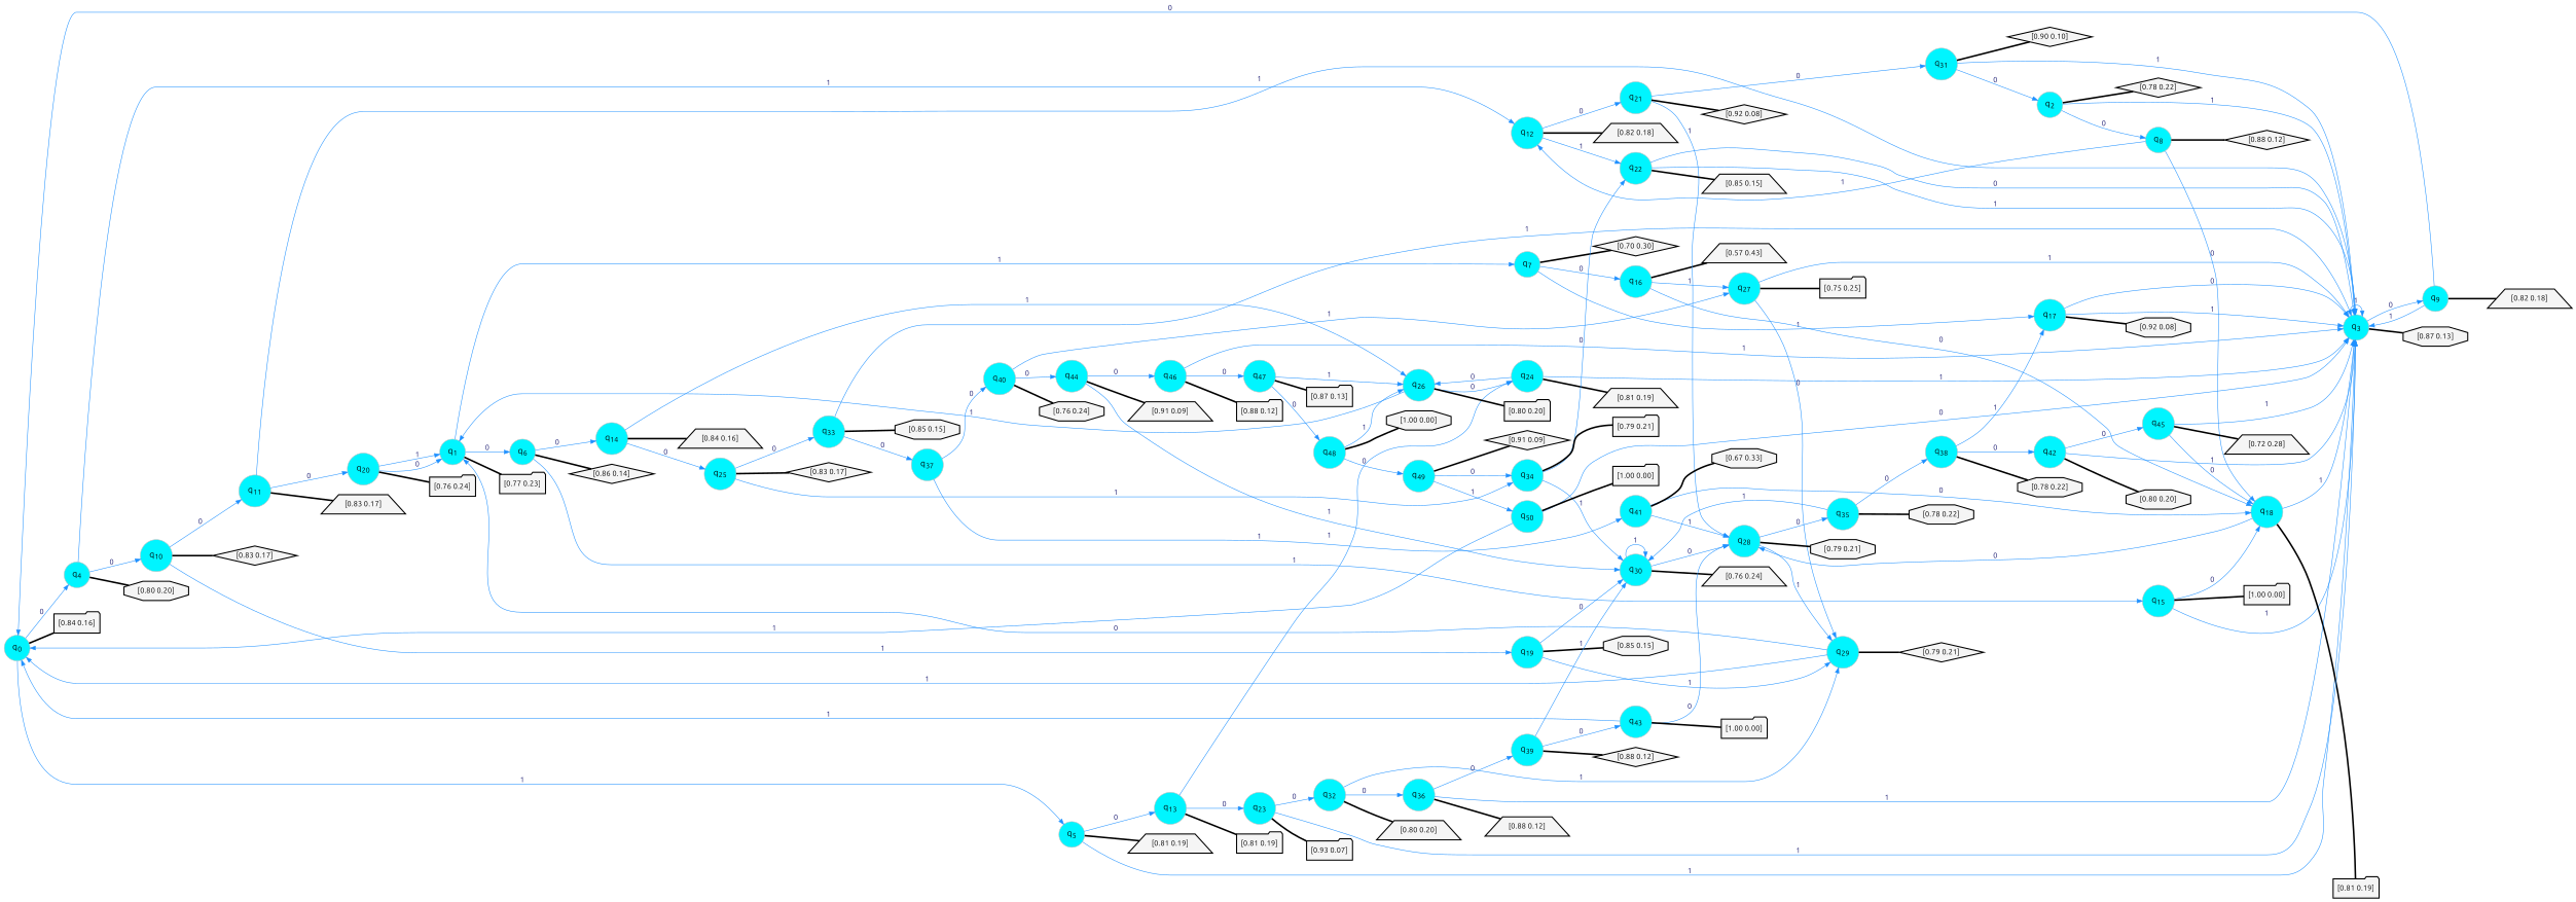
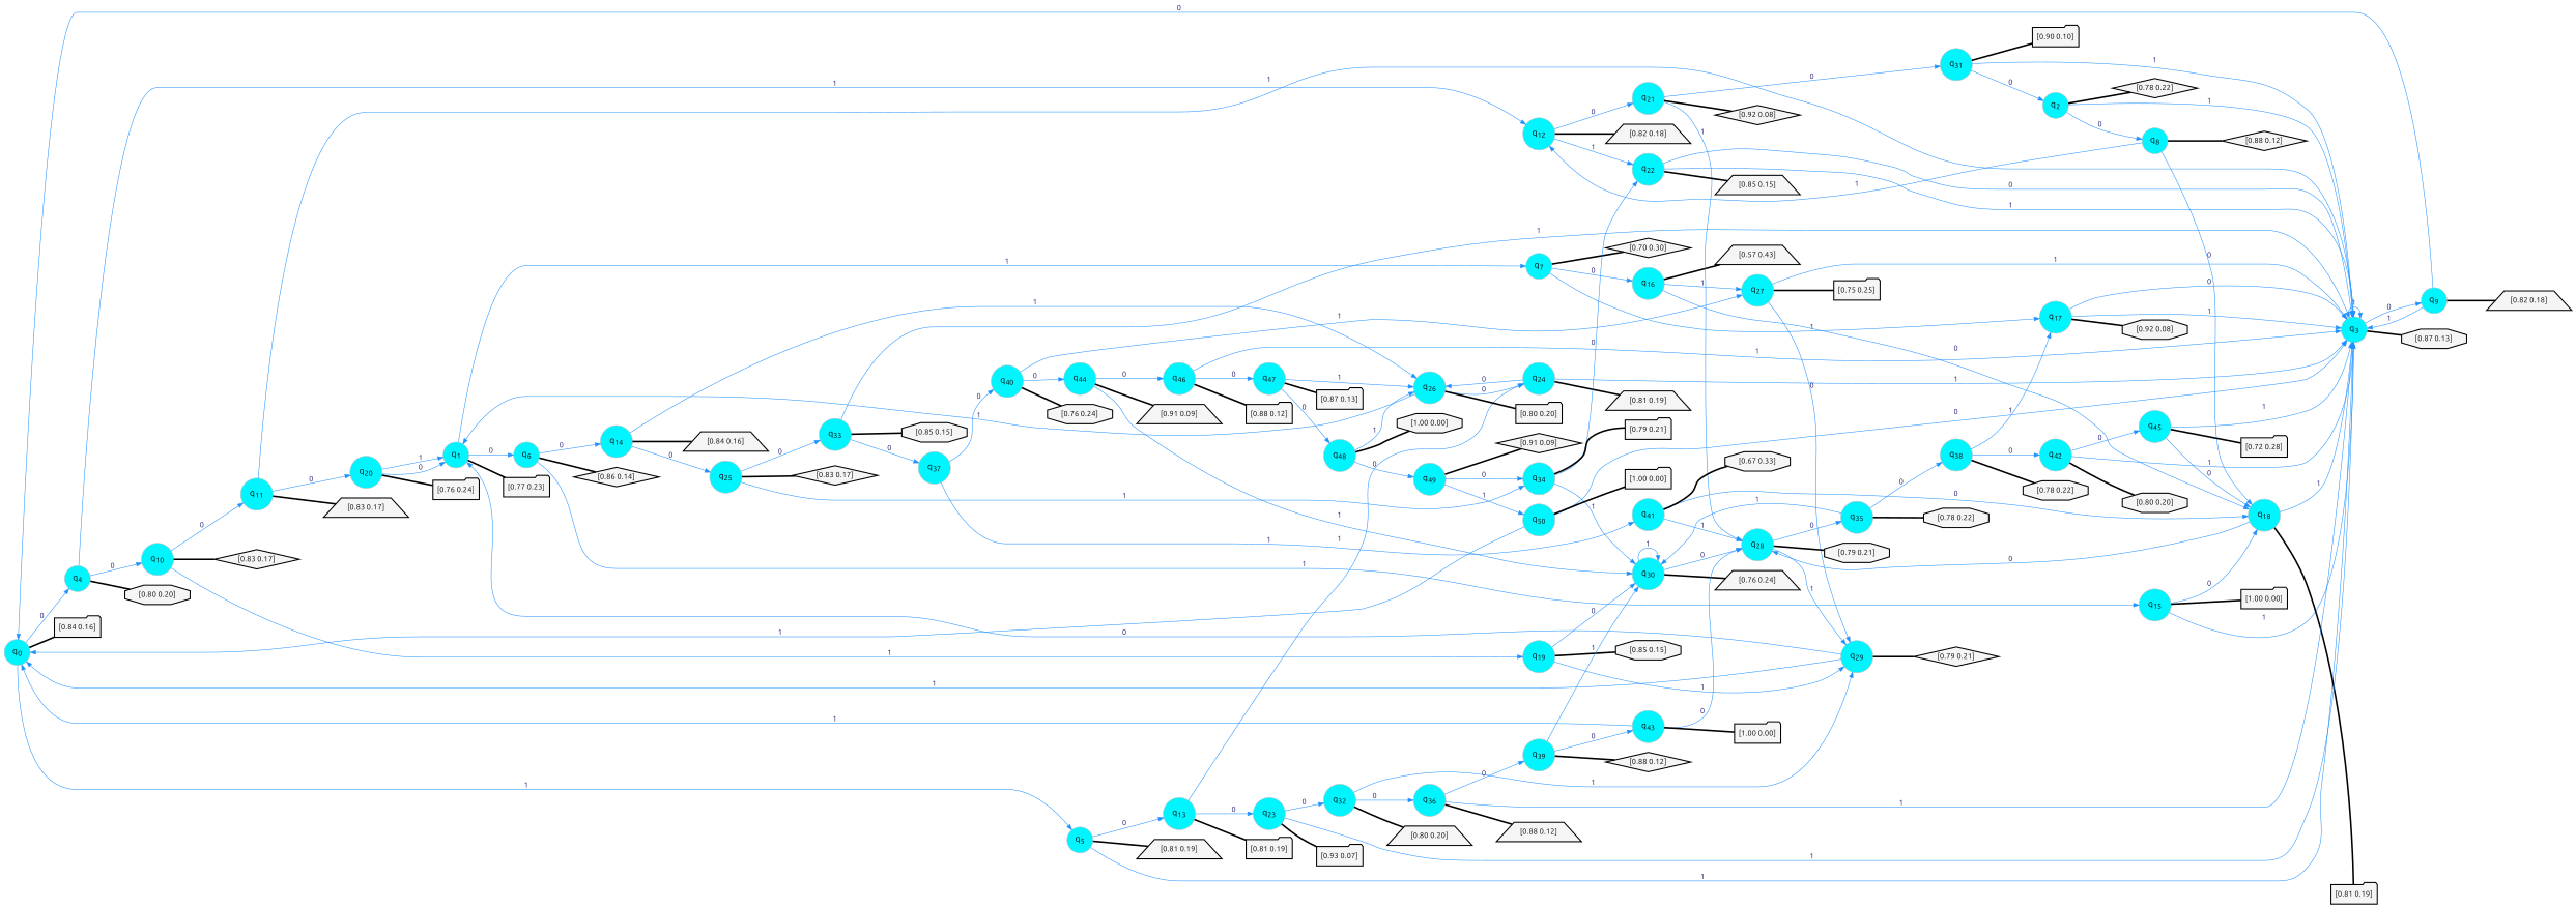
  digraph {
    fontname=Ubuntu
    rankdir=LR
    node [color=gray fillcolor=turquoise1 fontcolor=black fontname=Ubuntu fontsize=16 fontweight=bold shape=circle style=filled]
    edge [arrowsize=1 color=dodgerblue1 fontcolor=midnightblue fontname=Ubuntu fontweight=bold penwidth=1 style=solid weight=20]
    n1 [label=<q<SUB>0</SUB>>]
    n2 [label=<q<SUB>4</SUB>>]
    n3 [label=<q<SUB>5</SUB>>]
    n4 [color=black fillcolor=whitesmoke fontsize=14 label="[0.84 0.16]" penwidth=2 shape=folder]
    n5 [label=<q<SUB>10</SUB>>]
    n6 [label=<q<SUB>12</SUB>>]
    n7 [color=black fillcolor=whitesmoke fontsize=14 label="[0.80 0.20]" penwidth=2 shape=octagon]
    n8 [label=<q<SUB>3</SUB>>]
    n9 [label=<q<SUB>13</SUB>>]
    n10 [color=black fillcolor=whitesmoke fontsize=14 label="[0.81 0.19]" penwidth=2 shape=trapezium]
    n11 [label=<q<SUB>1</SUB>>]
    n12 [label=<q<SUB>6</SUB>>]
    n13 [label=<q<SUB>7</SUB>>]
    n14 [color=black fillcolor=whitesmoke fontsize=14 label="[0.77 0.23]" penwidth=2 shape=folder]
    n15 [label=<q<SUB>14</SUB>>]
    n16 [label=<q<SUB>15</SUB>>]
    n17 [color=black fillcolor=whitesmoke fontsize=14 label="[0.86 0.14]" penwidth=2 shape=diamond]
    n18 [label=<q<SUB>16</SUB>>]
    n19 [label=<q<SUB>17</SUB>>]
    n20 [color=black fillcolor=whitesmoke fontsize=14 label="[0.70 0.30]" penwidth=2 shape=diamond]
    n21 [label=<q<SUB>2</SUB>>]
    n22 [label=<q<SUB>8</SUB>>]
    n23 [color=black fillcolor=whitesmoke fontsize=14 label="[0.78 0.22]" penwidth=2 shape=diamond]
    n24 [label=<q<SUB>9</SUB>>]
    n25 [color=black fillcolor=whitesmoke fontsize=14 label="[0.87 0.13]" penwidth=2 shape=octagon]
    n26 [label=<q<SUB>18</SUB>>]
    n27 [color=black fillcolor=whitesmoke fontsize=14 label="[0.88 0.12]" penwidth=2 shape=diamond]
    n28 [color=black fillcolor=whitesmoke fontsize=14 label="[0.82 0.18]" penwidth=2 shape=trapezium]
    n29 [label=<q<SUB>11</SUB>>]
    n30 [label=<q<SUB>19</SUB>>]
    n31 [color=black fillcolor=whitesmoke fontsize=14 label="[0.83 0.17]" penwidth=2 shape=diamond]
    n32 [label=<q<SUB>21</SUB>>]
    n33 [label=<q<SUB>22</SUB>>]
    n34 [color=black fillcolor=whitesmoke fontsize=14 label="[0.82 0.18]" penwidth=2 shape=trapezium]
    n35 [label=<q<SUB>23</SUB>>]
    n36 [label=<q<SUB>24</SUB>>]
    n37 [color=black fillcolor=whitesmoke fontsize=14 label="[0.81 0.19]" penwidth=2 shape=folder]
    n38 [label=<q<SUB>25</SUB>>]
    n39 [label=<q<SUB>26</SUB>>]
    n40 [color=black fillcolor=whitesmoke fontsize=14 label="[0.84 0.16]" penwidth=2 shape=trapezium]
    n41 [color=black fillcolor=whitesmoke fontsize=14 label="[1.00 0.00]" penwidth=2 shape=folder]
    n42 [label=<q<SUB>27</SUB>>]
    n43 [color=black fillcolor=whitesmoke fontsize=14 label="[0.57 0.43]" penwidth=2 shape=trapezium]
    n44 [color=black fillcolor=whitesmoke fontsize=14 label="[0.92 0.08]" penwidth=2 shape=octagon]
    n45 [label=<q<SUB>28</SUB>>]
    n46 [color=black fillcolor=whitesmoke fontsize=14 label="[0.81 0.19]" penwidth=2 shape=folder]
    n47 [label=<q<SUB>20</SUB>>]
    n48 [color=black fillcolor=whitesmoke fontsize=14 label="[0.83 0.17]" penwidth=2 shape=trapezium]
    n49 [label=<q<SUB>29</SUB>>]
    n50 [label=<q<SUB>30</SUB>>]
    n51 [color=black fillcolor=whitesmoke fontsize=14 label="[0.85 0.15]" penwidth=2 shape=octagon]
    n52 [color=black fillcolor=whitesmoke fontsize=14 label="[0.76 0.24]" penwidth=2 shape=folder]
    n53 [label=<q<SUB>31</SUB>>]
    n54 [color=black fillcolor=whitesmoke fontsize=14 label="[0.92 0.08]" penwidth=2 shape=diamond]
    n55 [color=black fillcolor=whitesmoke fontsize=14 label="[0.85 0.15]" penwidth=2 shape=trapezium]
    n56 [label=<q<SUB>32</SUB>>]
    n57 [color=black fillcolor=whitesmoke fontsize=14 label="[0.93 0.07]" penwidth=2 shape=folder]
    n58 [color=black fillcolor=whitesmoke fontsize=14 label="[0.81 0.19]" penwidth=2 shape=trapezium]
    n59 [label=<q<SUB>33</SUB>>]
    n60 [label=<q<SUB>34</SUB>>]
    n61 [color=black fillcolor=whitesmoke fontsize=14 label="[0.83 0.17]" penwidth=2 shape=diamond]
    n62 [color=black fillcolor=whitesmoke fontsize=14 label="[0.80 0.20]" penwidth=2 shape=folder]
    n63 [color=black fillcolor=whitesmoke fontsize=14 label="[0.75 0.25]" penwidth=2 shape=folder]
    n64 [label=<q<SUB>35</SUB>>]
    n65 [color=black fillcolor=whitesmoke fontsize=14 label="[0.79 0.21]" penwidth=2 shape=octagon]
    n66 [color=black fillcolor=whitesmoke fontsize=14 label="[0.79 0.21]" penwidth=2 shape=diamond]
    n67 [color=black fillcolor=whitesmoke fontsize=14 label="[0.76 0.24]" penwidth=2 shape=trapezium]
-   n68 [color=black fillcolor=whitesmoke fontsize=14 label="[0.90 0.10]" penwidth=2 shape=diamond]
+   n68 [color=black fillcolor=whitesmoke fontsize=14 label="[0.90 0.10]" penwidth=2 shape=folder]
    n69 [label=<q<SUB>36</SUB>>]
    n70 [color=black fillcolor=whitesmoke fontsize=14 label="[0.80 0.20]" penwidth=2 shape=trapezium]
    n71 [label=<q<SUB>37</SUB>>]
    n72 [color=black fillcolor=whitesmoke fontsize=14 label="[0.85 0.15]" penwidth=2 shape=octagon]
    n73 [color=black fillcolor=whitesmoke fontsize=14 label="[0.79 0.21]" penwidth=2 shape=folder]
    n74 [label=<q<SUB>38</SUB>>]
    n75 [color=black fillcolor=whitesmoke fontsize=14 label="[0.78 0.22]" penwidth=2 shape=octagon]
    n76 [label=<q<SUB>39</SUB>>]
    n77 [color=black fillcolor=whitesmoke fontsize=14 label="[0.88 0.12]" penwidth=2 shape=trapezium]
    n78 [label=<q<SUB>40</SUB>>]
    n79 [label=<q<SUB>41</SUB>>]
    n80 [label=<q<SUB>42</SUB>>]
    n81 [color=black fillcolor=whitesmoke fontsize=14 label="[0.78 0.22]" penwidth=2 shape=octagon]
    n82 [label=<q<SUB>43</SUB>>]
    n83 [color=black fillcolor=whitesmoke fontsize=14 label="[0.88 0.12]" penwidth=2 shape=diamond]
    n84 [label=<q<SUB>44</SUB>>]
    n85 [color=black fillcolor=whitesmoke fontsize=14 label="[0.76 0.24]" penwidth=2 shape=octagon]
    n86 [color=black fillcolor=whitesmoke fontsize=14 label="[0.67 0.33]" penwidth=2 shape=octagon]
    n87 [label=<q<SUB>45</SUB>>]
    n88 [color=black fillcolor=whitesmoke fontsize=14 label="[0.80 0.20]" penwidth=2 shape=octagon]
    n89 [color=black fillcolor=whitesmoke fontsize=14 label="[1.00 0.00]" penwidth=2 shape=folder]
    n90 [label=<q<SUB>46</SUB>>]
    n91 [color=black fillcolor=whitesmoke fontsize=14 label="[0.91 0.09]" penwidth=2 shape=trapezium]
-   n92 [color=black fillcolor=whitesmoke fontsize=14 label="[0.72 0.28]" penwidth=2 shape=trapezium]
+   n92 [color=black fillcolor=whitesmoke fontsize=14 label="[0.72 0.28]" penwidth=2 shape=folder]
    n93 [label=<q<SUB>47</SUB>>]
    n94 [color=black fillcolor=whitesmoke fontsize=14 label="[0.88 0.12]" penwidth=2 shape=folder]
    n95 [label=<q<SUB>48</SUB>>]
    n96 [color=black fillcolor=whitesmoke fontsize=14 label="[0.87 0.13]" penwidth=2 shape=folder]
    n97 [label=<q<SUB>49</SUB>>]
    n98 [color=black fillcolor=whitesmoke fontsize=14 label="[1.00 0.00]" penwidth=2 shape=octagon]
    n99 [label=<q<SUB>50</SUB>>]
    n100 [color=black fillcolor=whitesmoke fontsize=14 label="[0.91 0.09]" penwidth=2 shape=diamond]
    n101 [color=black fillcolor=whitesmoke fontsize=14 label="[1.00 0.00]" penwidth=2 shape=folder]
    n1 -> n2 [label=0]
    n1 -> n3 [label=1]
    n1 -> n4 [arrowhead=none color=black penwidth=3]
    n2 -> n5 [label=0]
    n2 -> n6 [label=1]
    n2 -> n7 [arrowhead=none color=black penwidth=3]
    n3 -> n8 [label=1]
    n3 -> n9 [label=0]
    n3 -> n10 [arrowhead=none color=black penwidth=3]
    n5 -> n29 [label=0]
    n5 -> n30 [label=1]
    n5 -> n31 [arrowhead=none color=black penwidth=3]
    n6 -> n32 [label=0]
    n6 -> n33 [label=1]
    n6 -> n34 [arrowhead=none color=black penwidth=3]
    n8 -> n8 [label=1]
    n8 -> n24 [label=0]
    n8 -> n25 [arrowhead=none color=black penwidth=3]
    n9 -> n35 [label=0]
    n9 -> n36 [label=1]
    n9 -> n37 [arrowhead=none color=black penwidth=3]
    n11 -> n12 [label=0]
    n11 -> n13 [label=1]
    n11 -> n14 [arrowhead=none color=black penwidth=3]
    n12 -> n15 [label=0]
    n12 -> n16 [label=1]
    n12 -> n17 [arrowhead=none color=black penwidth=3]
    n13 -> n18 [label=0]
    n13 -> n19 [label=1]
    n13 -> n20 [arrowhead=none color=black penwidth=3]
    n15 -> n38 [label=0]
    n15 -> n39 [label=1]
    n15 -> n40 [arrowhead=none color=black penwidth=3]
    n16 -> n8 [label=1]
    n16 -> n26 [label=0]
    n16 -> n41 [arrowhead=none color=black penwidth=3]
    n18 -> n26 [label=0]
    n18 -> n42 [label=1]
    n18 -> n43 [arrowhead=none color=black penwidth=3]
    n19 -> n8 [label=0]
    n19 -> n8 [label=1]
    n19 -> n44 [arrowhead=none color=black penwidth=3]
    n21 -> n8 [label=1]
    n21 -> n22 [label=0]
    n21 -> n23 [arrowhead=none color=black penwidth=3]
    n22 -> n6 [label=1]
    n22 -> n26 [label=0]
    n22 -> n27 [arrowhead=none color=black penwidth=3]
    n24 -> n1 [label=0]
    n24 -> n8 [label=1]
    n24 -> n28 [arrowhead=none color=black penwidth=3]
    n26 -> n8 [label=1]
    n26 -> n45 [label=0]
    n26 -> n46 [arrowhead=none color=black penwidth=3]
    n29 -> n8 [label=1]
    n29 -> n47 [label=0]
    n29 -> n48 [arrowhead=none color=black penwidth=3]
    n30 -> n49 [label=1]
    n30 -> n50 [label=0]
    n30 -> n51 [arrowhead=none color=black penwidth=3]
    n32 -> n45 [label=1]
    n32 -> n53 [label=0]
    n32 -> n54 [arrowhead=none color=black penwidth=3]
    n33 -> n8 [label=0]
    n33 -> n8 [label=1]
    n33 -> n55 [arrowhead=none color=black penwidth=3]
    n35 -> n8 [label=1]
    n35 -> n56 [label=0]
    n35 -> n57 [arrowhead=none color=black penwidth=3]
    n36 -> n8 [label=1]
    n36 -> n39 [label=0]
    n36 -> n58 [arrowhead=none color=black penwidth=3]
    n38 -> n59 [label=0]
    n38 -> n60 [label=1]
    n38 -> n61 [arrowhead=none color=black penwidth=3]
    n39 -> n11 [label=1]
    n39 -> n36 [label=0]
    n39 -> n62 [arrowhead=none color=black penwidth=3]
    n42 -> n8 [label=1]
    n42 -> n49 [label=0]
    n42 -> n63 [arrowhead=none color=black penwidth=3]
    n45 -> n49 [label=1]
    n45 -> n64 [label=0]
    n45 -> n65 [arrowhead=none color=black penwidth=3]
    n47 -> n11 [label=0]
    n47 -> n11 [label=1]
    n47 -> n52 [arrowhead=none color=black penwidth=3]
    n49 -> n1 [label=1]
    n49 -> n11 [label=0]
    n49 -> n66 [arrowhead=none color=black penwidth=3]
    n50 -> n45 [label=0]
    n50 -> n50 [label=1]
    n50 -> n67 [arrowhead=none color=black penwidth=3]
    n53 -> n8 [label=1]
    n53 -> n21 [label=0]
    n53 -> n68 [arrowhead=none color=black penwidth=3]
    n56 -> n49 [label=1]
    n56 -> n69 [label=0]
    n56 -> n70 [arrowhead=none color=black penwidth=3]
    n59 -> n8 [label=1]
    n59 -> n71 [label=0]
    n59 -> n72 [arrowhead=none color=black penwidth=3]
    n60 -> n33 [label=0]
    n60 -> n50 [label=1]
    n60 -> n73 [arrowhead=none color=black penwidth=3]
    n64 -> n50 [label=1]
    n64 -> n74 [label=0]
    n64 -> n75 [arrowhead=none color=black penwidth=3]
    n69 -> n8 [label=1]
    n69 -> n76 [label=0]
    n69 -> n77 [arrowhead=none color=black penwidth=3]
    n71 -> n78 [label=0]
    n71 -> n79 [label=1]
    n74 -> n19 [label=1]
    n74 -> n80 [label=0]
    n74 -> n81 [arrowhead=none color=black penwidth=3]
    n76 -> n50 [label=1]
    n76 -> n82 [label=0]
    n76 -> n83 [arrowhead=none color=black penwidth=3]
    n78 -> n42 [label=1]
    n78 -> n84 [label=0]
    n78 -> n85 [arrowhead=none color=black penwidth=3]
    n79 -> n26 [label=0]
    n79 -> n45 [label=1]
    n79 -> n86 [arrowhead=none color=black penwidth=3]
    n80 -> n8 [label=1]
    n80 -> n87 [label=0]
    n80 -> n88 [arrowhead=none color=black penwidth=3]
    n82 -> n1 [label=1]
    n82 -> n45 [label=0]
    n82 -> n89 [arrowhead=none color=black penwidth=3]
    n84 -> n50 [label=1]
    n84 -> n90 [label=0]
    n84 -> n91 [arrowhead=none color=black penwidth=3]
    n87 -> n8 [label=1]
    n87 -> n26 [label=0]
    n87 -> n92 [arrowhead=none color=black penwidth=3]
    n90 -> n8 [label=1]
    n90 -> n93 [label=0]
    n90 -> n94 [arrowhead=none color=black penwidth=3]
    n93 -> n39 [label=1]
    n93 -> n95 [label=0]
    n93 -> n96 [arrowhead=none color=black penwidth=3]
    n95 -> n39 [label=1]
    n95 -> n97 [label=0]
    n95 -> n98 [arrowhead=none color=black penwidth=3]
    n97 -> n60 [label=0]
    n97 -> n99 [label=1]
    n97 -> n100 [arrowhead=none color=black penwidth=3]
    n99 -> n1 [label=1]
    n99 -> n8 [label=0]
    n99 -> n101 [arrowhead=none color=black penwidth=3]
  }
